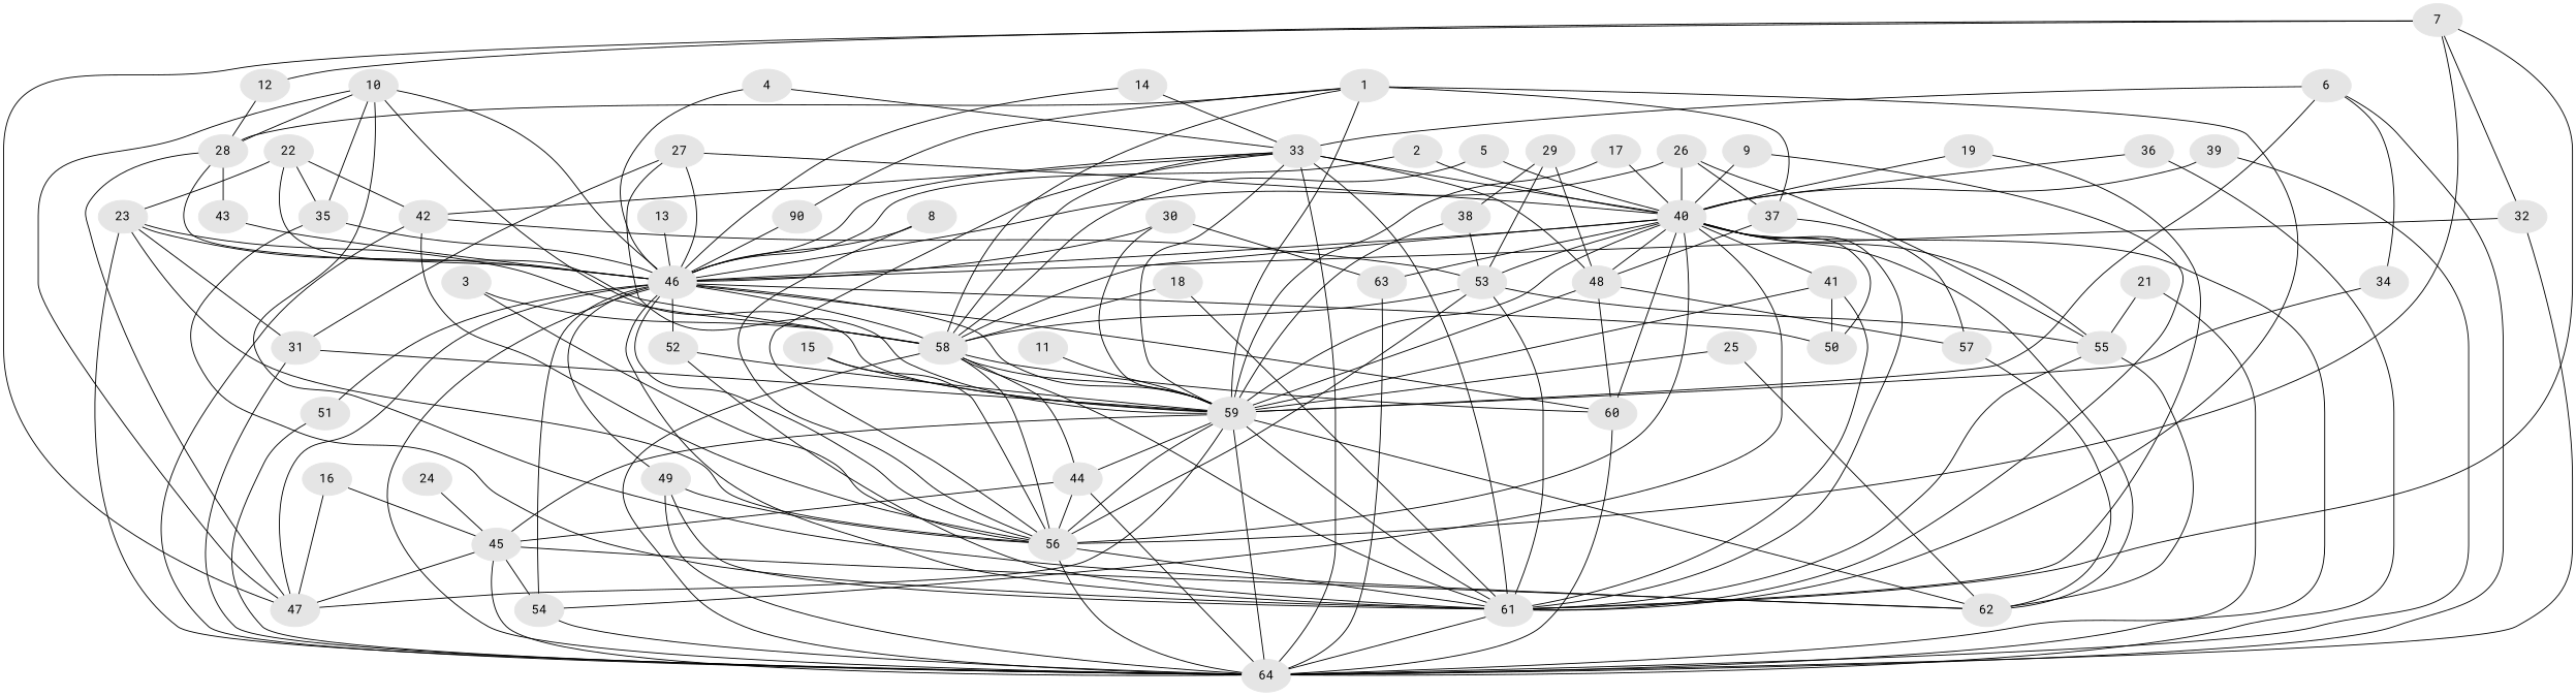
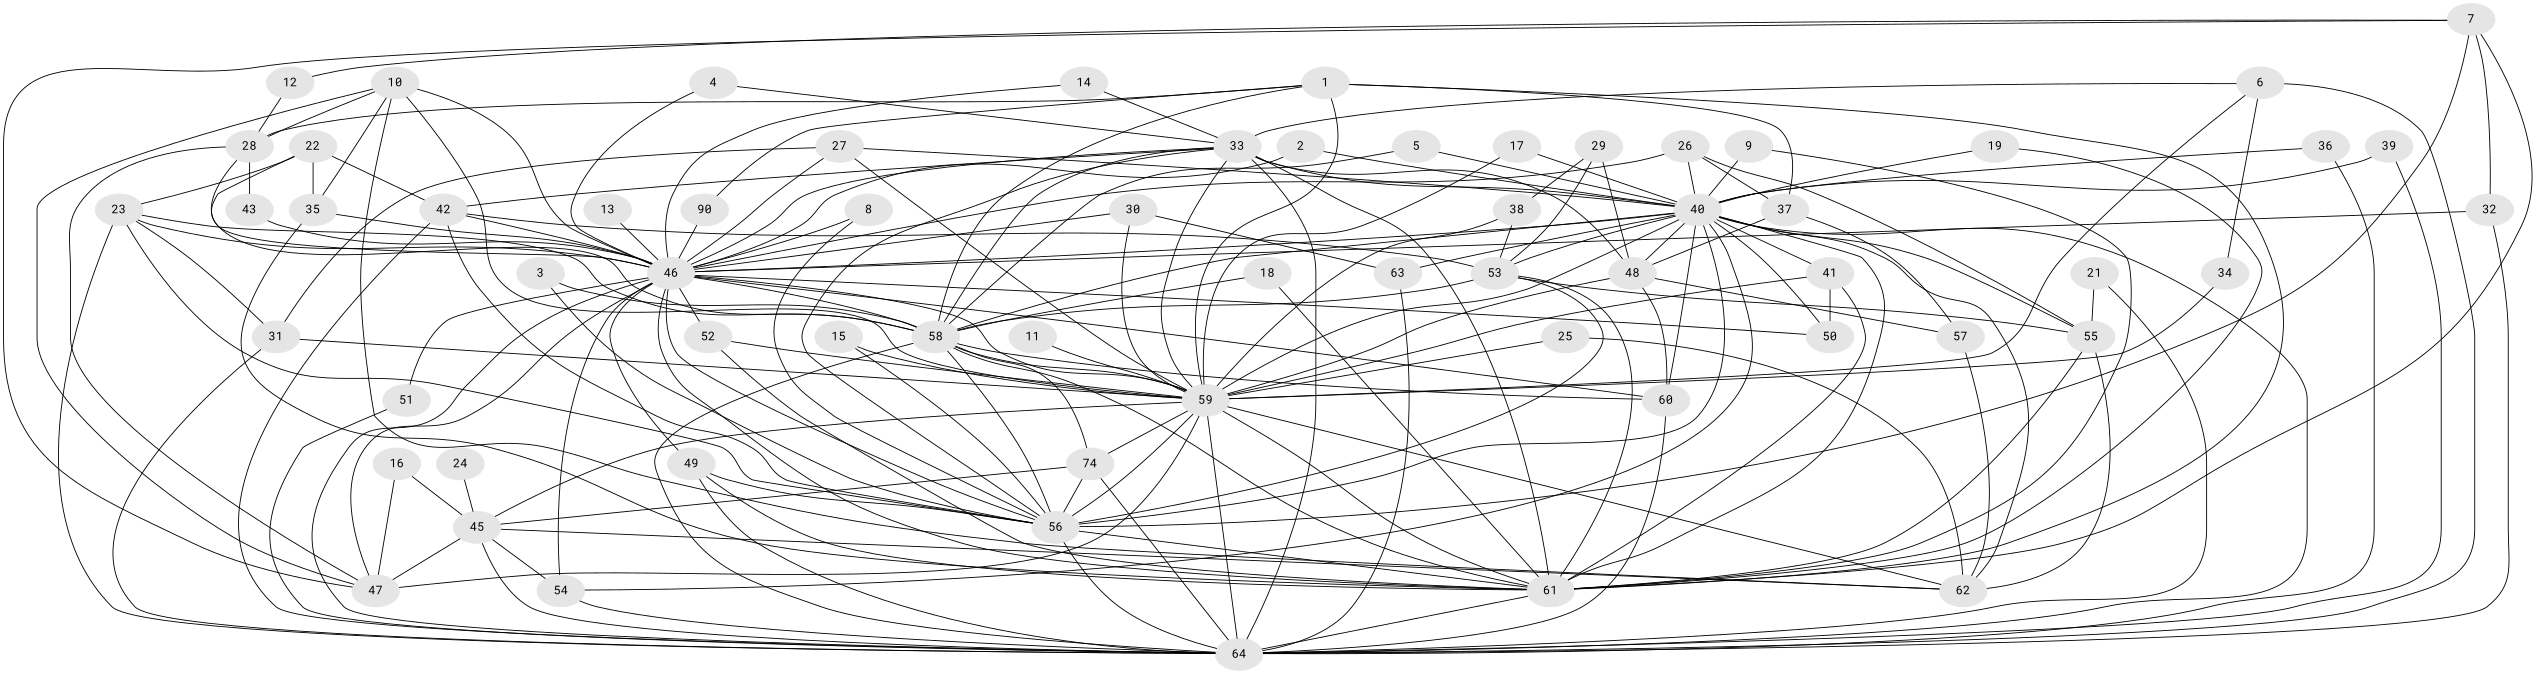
  graph {
    fontname="Roboto Mono"
    node [color=gray90 fontname="Roboto Mono" style=filled]
    edge [fontname="Roboto Mono" weight=1.0]
    n1 [label=90]
    1
    28
    37
    58
    59
    61
    46
    47
    43
    48
    57
    64
    60
    62
-   44
+   44 [label=74]
    2
    40
    56
    55
    53
    63
    41
    50
    54
    49
    51
    52
    3
    4
    33
    42
    5
    6
    34
    7
    12
    32
    8
    9
    10
    35
    11
    13
    14
    15
    16
    45
    17
    18
    19
    21
    22
    23
    31
    24
    25
    26
    27
    29
    38
    30
    36
    39
    n1 -- 46
    1 -- n1
    1 -- 28
    1 -- 37
    1 -- 58
    1 -- 59
    1 -- 61
    28 -- 46
    28 -- 47
    28 -- 43
    37 -- 48
    37 -- 57
    58 -- 59
    58 -- 61
    58 -- 64 [weight=2.0]
    58 -- 60
    59 -- 61
    59 -- 64 [weight=2.0]
    59 -- 62 [weight=2.0]
    59 -- 44 [weight=2.0]
    61 -- 64 [weight=2.0]
    46 -- 58
    46 -- 59
    46 -- 61
    46 -- 47
    46 -- 64 [weight=2.0]
    46 -- 60
    46 -- 56
    46 -- 50
    46 -- 54
    46 -- 49
    46 -- 51
    46 -- 52
    47 -- 59 [weight=2.0]
    43 -- 46
    48 -- 59
    48 -- 57
    48 -- 60
    57 -- 62
    60 -- 64
    44 -- 58 [weight=2.0]
    44 -- 64
    44 -- 56
    44 -- 45
    2 -- 46
    2 -- 40
    40 -- 58 [weight=2.0]
    40 -- 59 [weight=2.0]
    40 -- 61 [weight=2.0]
    40 -- 46 [weight=2.0]
    40 -- 48 [weight=2.0]
    40 -- 64 [weight=4.0]
    40 -- 60
    40 -- 62
    40 -- 56 [weight=2.0]
    40 -- 55
    40 -- 53
    40 -- 63
    40 -- 41
    40 -- 50
    40 -- 54 [weight=2.0]
    56 -- 58
    56 -- 59
    56 -- 61
    56 -- 64 [weight=2.0]
    55 -- 61
    55 -- 62
    53 -- 58
    53 -- 61
    53 -- 56
    53 -- 55
    63 -- 64
    41 -- 59
    41 -- 61
    41 -- 50
    54 -- 64 [weight=2.0]
    49 -- 61
    49 -- 64
    49 -- 56
    51 -- 64
    52 -- 59
    52 -- 61
    3 -- 58
    3 -- 56
    4 -- 46
    4 -- 33
    33 -- 58
    33 -- 59
    33 -- 61 [weight=2.0]
    33 -- 46
    33 -- 48
    33 -- 64 [weight=2.0]
    33 -- 40 [weight=2.0]
    33 -- 56
    33 -- 42
+   42 -- 46
    42 -- 64
    42 -- 56
    42 -- 53
    5 -- 58
    5 -- 40
    6 -- 59
    6 -- 64
    6 -- 33
    6 -- 34
    34 -- 59
    7 -- 61
    7 -- 47
    7 -- 56
    7 -- 12
    7 -- 32
    12 -- 28
    32 -- 46
    32 -- 64
    8 -- 46
    8 -- 56
    9 -- 61
    9 -- 40
    10 -- 28
    10 -- 59
    10 -- 46 [weight=2.0]
    10 -- 47
    10 -- 62
    10 -- 35
    35 -- 61
    35 -- 46
    11 -- 59
    13 -- 46
    14 -- 46
    14 -- 33
    15 -- 59
    15 -- 56
    16 -- 47
    16 -- 45
    45 -- 59 [weight=2.0]
    45 -- 47
    45 -- 64
    45 -- 62
    45 -- 54
    17 -- 59
    17 -- 40
    18 -- 58
    18 -- 61
    19 -- 61
    19 -- 40
    21 -- 64
    21 -- 55
    22 -- 58
    22 -- 42
    22 -- 35
    22 -- 23
    23 -- 58
    23 -- 46
    23 -- 64
    23 -- 56
    23 -- 31
    31 -- 59
    31 -- 64
    24 -- 45
    25 -- 59
    25 -- 62
    26 -- 37
    26 -- 46
    26 -- 40
    26 -- 55
    27 -- 59
    27 -- 46
    27 -- 40
    27 -- 31
    29 -- 48
    29 -- 53
    29 -- 38
    38 -- 59
    38 -- 53
    30 -- 59
    30 -- 46
    30 -- 63
    36 -- 64 [weight=2.0]
    36 -- 40
    39 -- 64
    39 -- 40
  }
